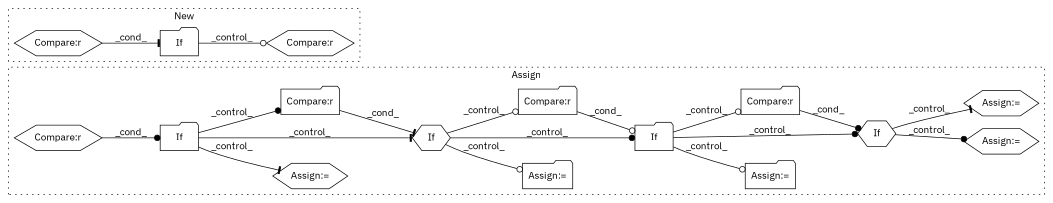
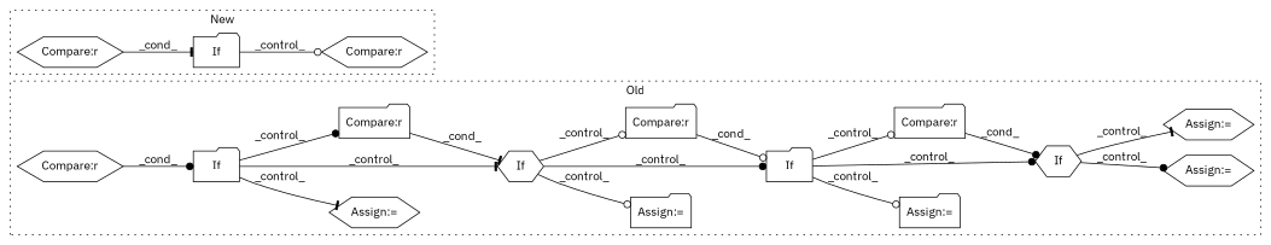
  digraph {
    rankdir=LR
    fontname="IBM Plex Sans"
    node [a=40 l=3 shape=folder fontname="IBM Plex Sans"]
    edge [arrowhead=dot fontname="IBM Plex Sans"]
    n1 [a=96 l="3,18" label=If s="8858,8871"]
    n2 [a=68 label="Assign:=" s=9143 shape=hexagon]
    n3 [a=68 label="Assign:=" s=9630 shape=hexagon]
    n4 [a=68 label="Assign:=" s=9462]
    n5 [a=68 label="Assign:=" s=9552]
    n6 [a=96 l="3,30" label=If s="9098,9111" shape=hexagon]
    n7 [a=68 label="Assign:=" s=9360 shape=hexagon]
    n8 [a=96 l="3,26" label=If s="9010,9023"]
    n9 [l=10 label="Compare:r" s=9013]
    n10 [a=96 l="3,22" label=If s="8930,8943" shape=hexagon]
    n11 [l=10 label="Compare:r" s=8861 shape=hexagon]
    n12 [l=10 label="Compare:r" s=9101]
    n13 [l=10 label="Compare:r" s=8933]
    n14 [a=96 l="3,14" label=If s="8624,8641"]
    n15 [l=14 label="Compare:r" s=8791 shape=hexagon]
    n16 [l=14 label="Compare:r" s=8627 shape=hexagon]
    subgraph cluster_1 {
-     label=Assign
+     label=Old
      style=dotted
      n1
      n2
      n3
      n4
      n5
      n6
      n7
      n8
      n9
      n10
      n11
      n12
      n13
    }
    subgraph cluster_2 {
      label=New
      style=dotted
      n14
      n15
      n16
    }
    n1 -> n3 [label=_control_ arrowhead=tee]
    n1 -> n10 [label=_control_ arrowhead=tee]
    n1 -> n13 [label=_control_]
    n6 -> n2 [label=_control_]
    n6 -> n7 [label=_control_ arrowhead=tee]
    n8 -> n4 [label=_control_ arrowhead=odot]
    n8 -> n6 [label=_control_]
    n8 -> n12 [label=_control_ arrowhead=odot]
    n9 -> n8 [label=_cond_ arrowhead=odot]
    n10 -> n5 [label=_control_ arrowhead=odot]
    n10 -> n8 [label=_control_]
    n10 -> n9 [label=_control_ arrowhead=odot]
    n11 -> n1 [label=_cond_]
    n12 -> n6 [label=_cond_]
    n13 -> n10 [label=_cond_ arrowhead=tee]
    n14 -> n15 [label=_control_ arrowhead=odot]
    n16 -> n14 [label=_cond_ arrowhead=tee]
  }
